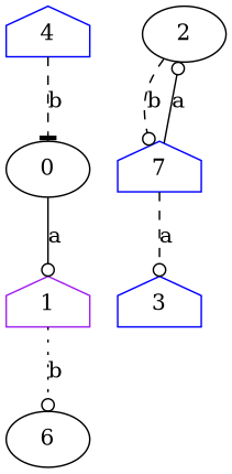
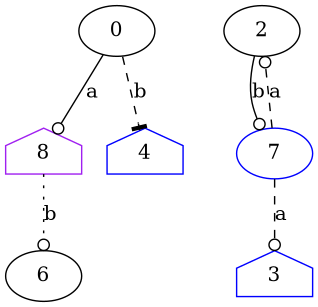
  strict digraph {
    node [color=black shape=house]
    edge [arrowhead=odot style=dashed]
    0 [shape=ellipse]
-   1 [color=purple]
+   1 [color=purple label=8]
    4 [color=blue]
    6 [shape=ellipse]
    2 [shape=ellipse]
-   7 [color=blue]
+   7 [color=blue shape=ellipse]
    3 [color=blue]
    0 -> 1 [label=a style=solid]
-   4 -> 0 [arrowhead=tee label=b]
+   0 -> 4 [arrowhead=tee label=b]
    1 -> 6 [label=b style=dotted]
-   2 -> 7 [label=b]
-   7 -> 2 [label=a style=solid]
+   2 -> 7 [label=b style=solid]
+   7 -> 2 [label=a]
    7 -> 3 [label=a]
  }
